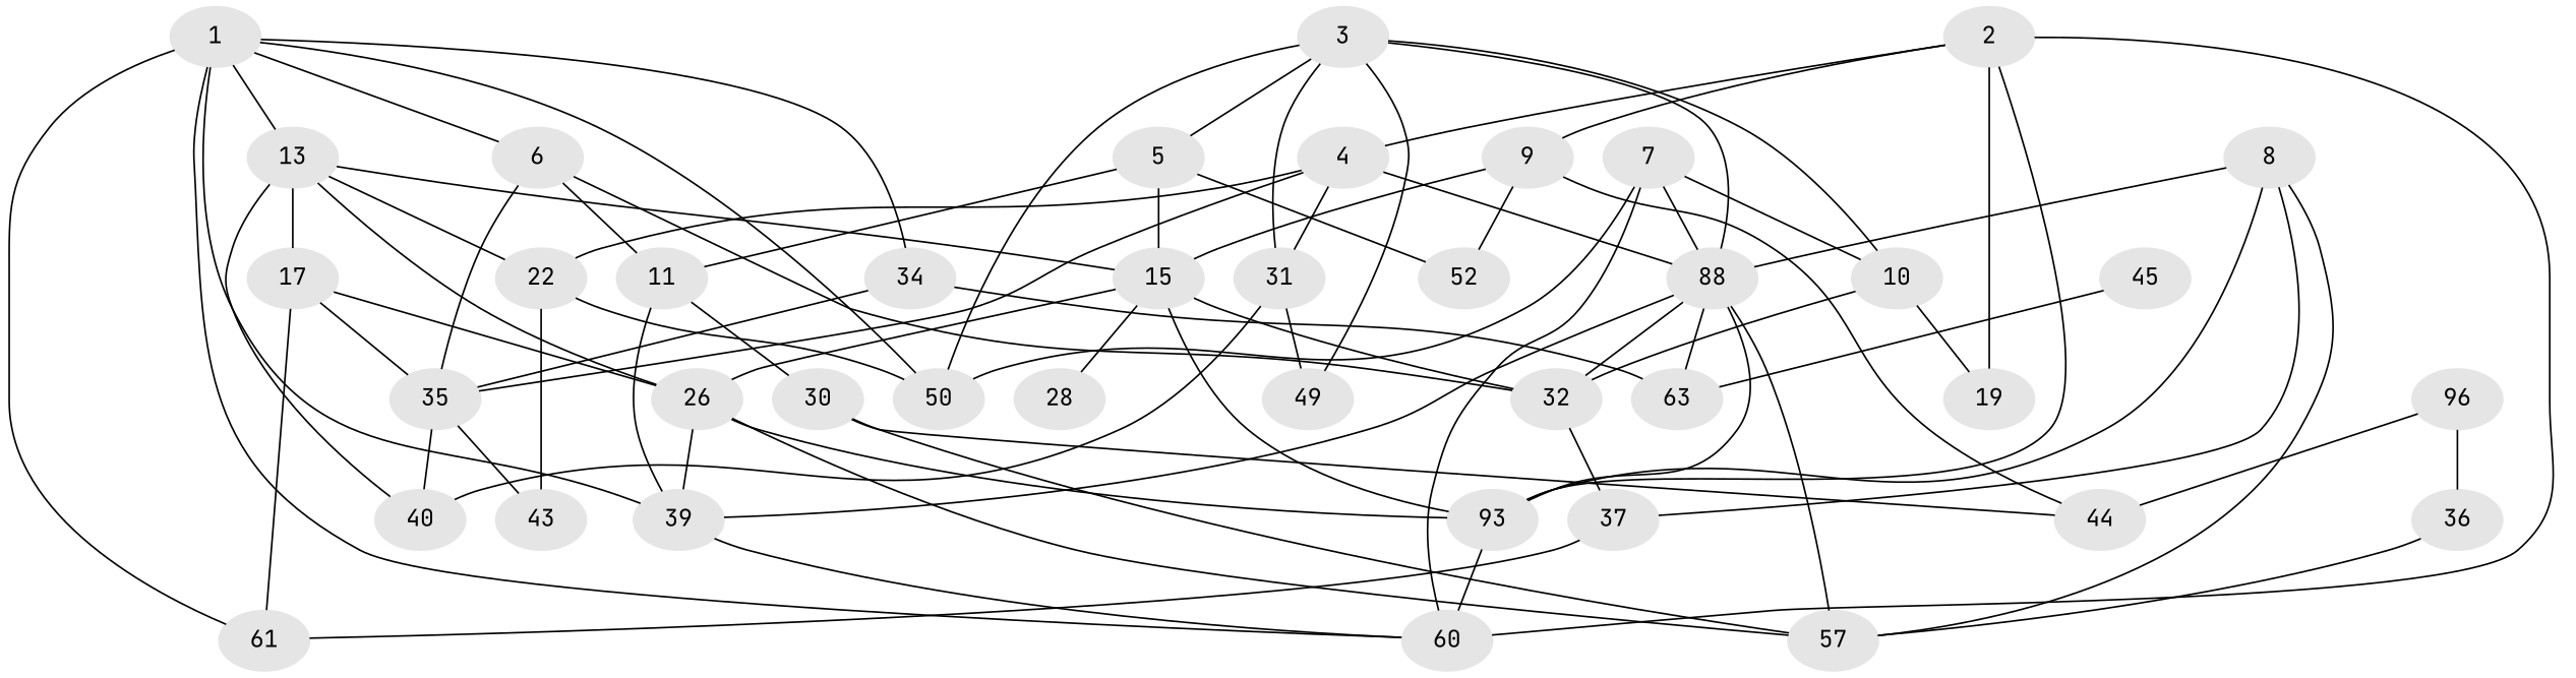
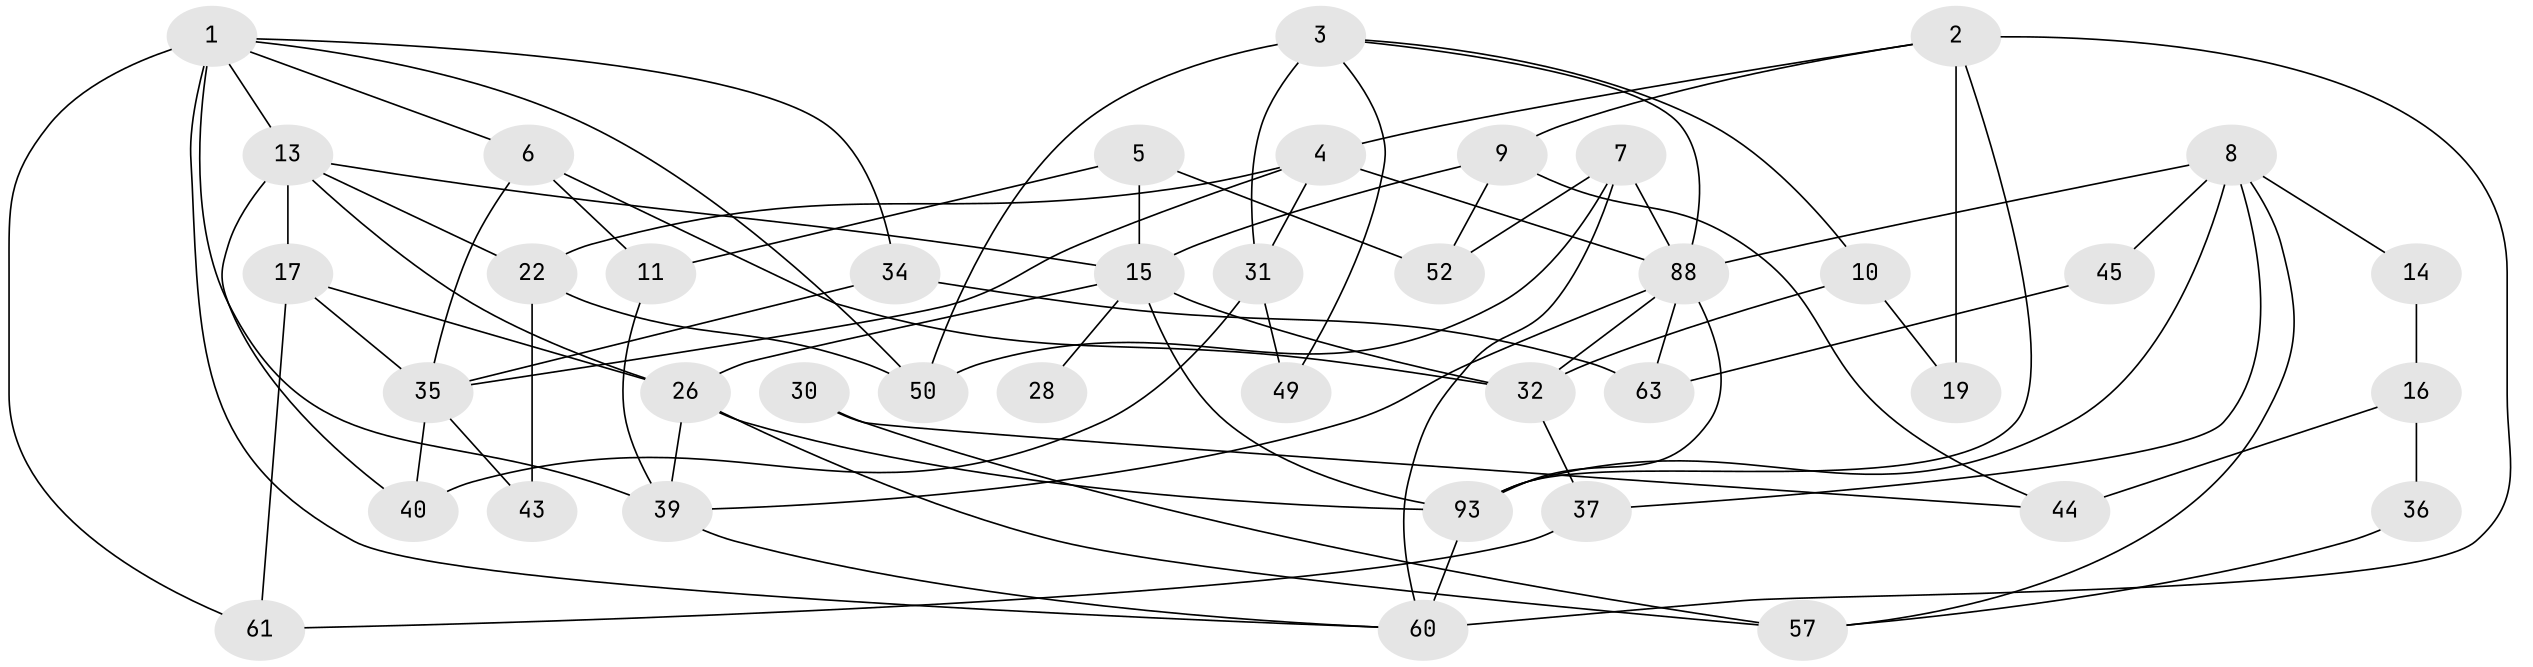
  graph {
    fontname="JetBrains Mono"
    node [color=gray90 fontname="JetBrains Mono" style=filled]
    edge [fontname="JetBrains Mono"]
    1 [super="+29"]
    6 [super="+28"]
    13 [super="+21"]
    n4 [label=39 super="+38"]
    34
    50 [super="+55"]
    60
    61
    35
    11
    32 [super="+59"]
    22 [super="+46"]
    15 [super="+42"]
    17 [super="+24"]
    26 [super="+48"]
    40
    n17 [label=63]
    2 [super="+27"]
    4 [super="+12"]
    9
    19 [super="+54"]
    n22 [label=93 super="+56"]
    n23 [label=88 super="+39"]
    31 [super="+37"]
    52
    44
    3 [super="+20"]
    5
    10
    49
    57
    43
    30
    n34 [label=28]
    n35 [label=37]
    7
    8 [super="+41"]
+   14
    45
-   16 [super="+25" label=96]
+   16 [super="+25"]
    36
    1 -- 6
    1 -- 13
    1 -- n4 [weight=2]
    1 -- 34
    1 -- 50
    1 -- 60
    1 -- 61
    6 -- 35
    6 -- 11
    6 -- 32
    13 -- 22
    13 -- 15
    13 -- 17
    13 -- 26
    13 -- 40 [weight=2]
    n4 -- 60
    34 -- 35
    34 -- n17
    35 -- 40
    35 -- 43
    11 -- n4
-   11 -- 30
    32 -- n35 [weight=2]
    22 -- 50
    22 -- 43
    15 -- 32
    15 -- 26
    15 -- n22
    15 -- n34 [weight=2]
    17 -- 61
    17 -- 35
    17 -- 26
    26 -- n4
    26 -- n22 [weight=2]
    26 -- 57
    2 -- 60
    2 -- 4 [weight=2]
    2 -- 9
    2 -- 19 [weight=2]
    2 -- n22
    4 -- 35
    4 -- 22
    4 -- n23
    4 -- 31
    9 -- 15
    9 -- 52
    9 -- 44
    n22 -- 60 [weight=2]
    n23 -- n4
    n23 -- 32
    n23 -- n17
    n23 -- n22
-   n23 -- 57
    31 -- 40
    31 -- 49
    3 -- 50
    3 -- n23
    3 -- 31
-   3 -- 5
    3 -- 10
    3 -- 49
    5 -- 11
    5 -- 15
    5 -- 52
    10 -- 32 [weight=2]
    10 -- 19
    30 -- 44
    30 -- 57
    n35 -- 61
    7 -- 50
    7 -- 60
    7 -- n23
-   7 -- 10
+   7 -- 52
    8 -- n22
    8 -- n23
    8 -- 57
    8 -- n35
+   8 -- 14
+   8 -- 45
+   14 -- 16
    45 -- n17
    16 -- 44 [weight=2]
    16 -- 36
    36 -- 57
  }
